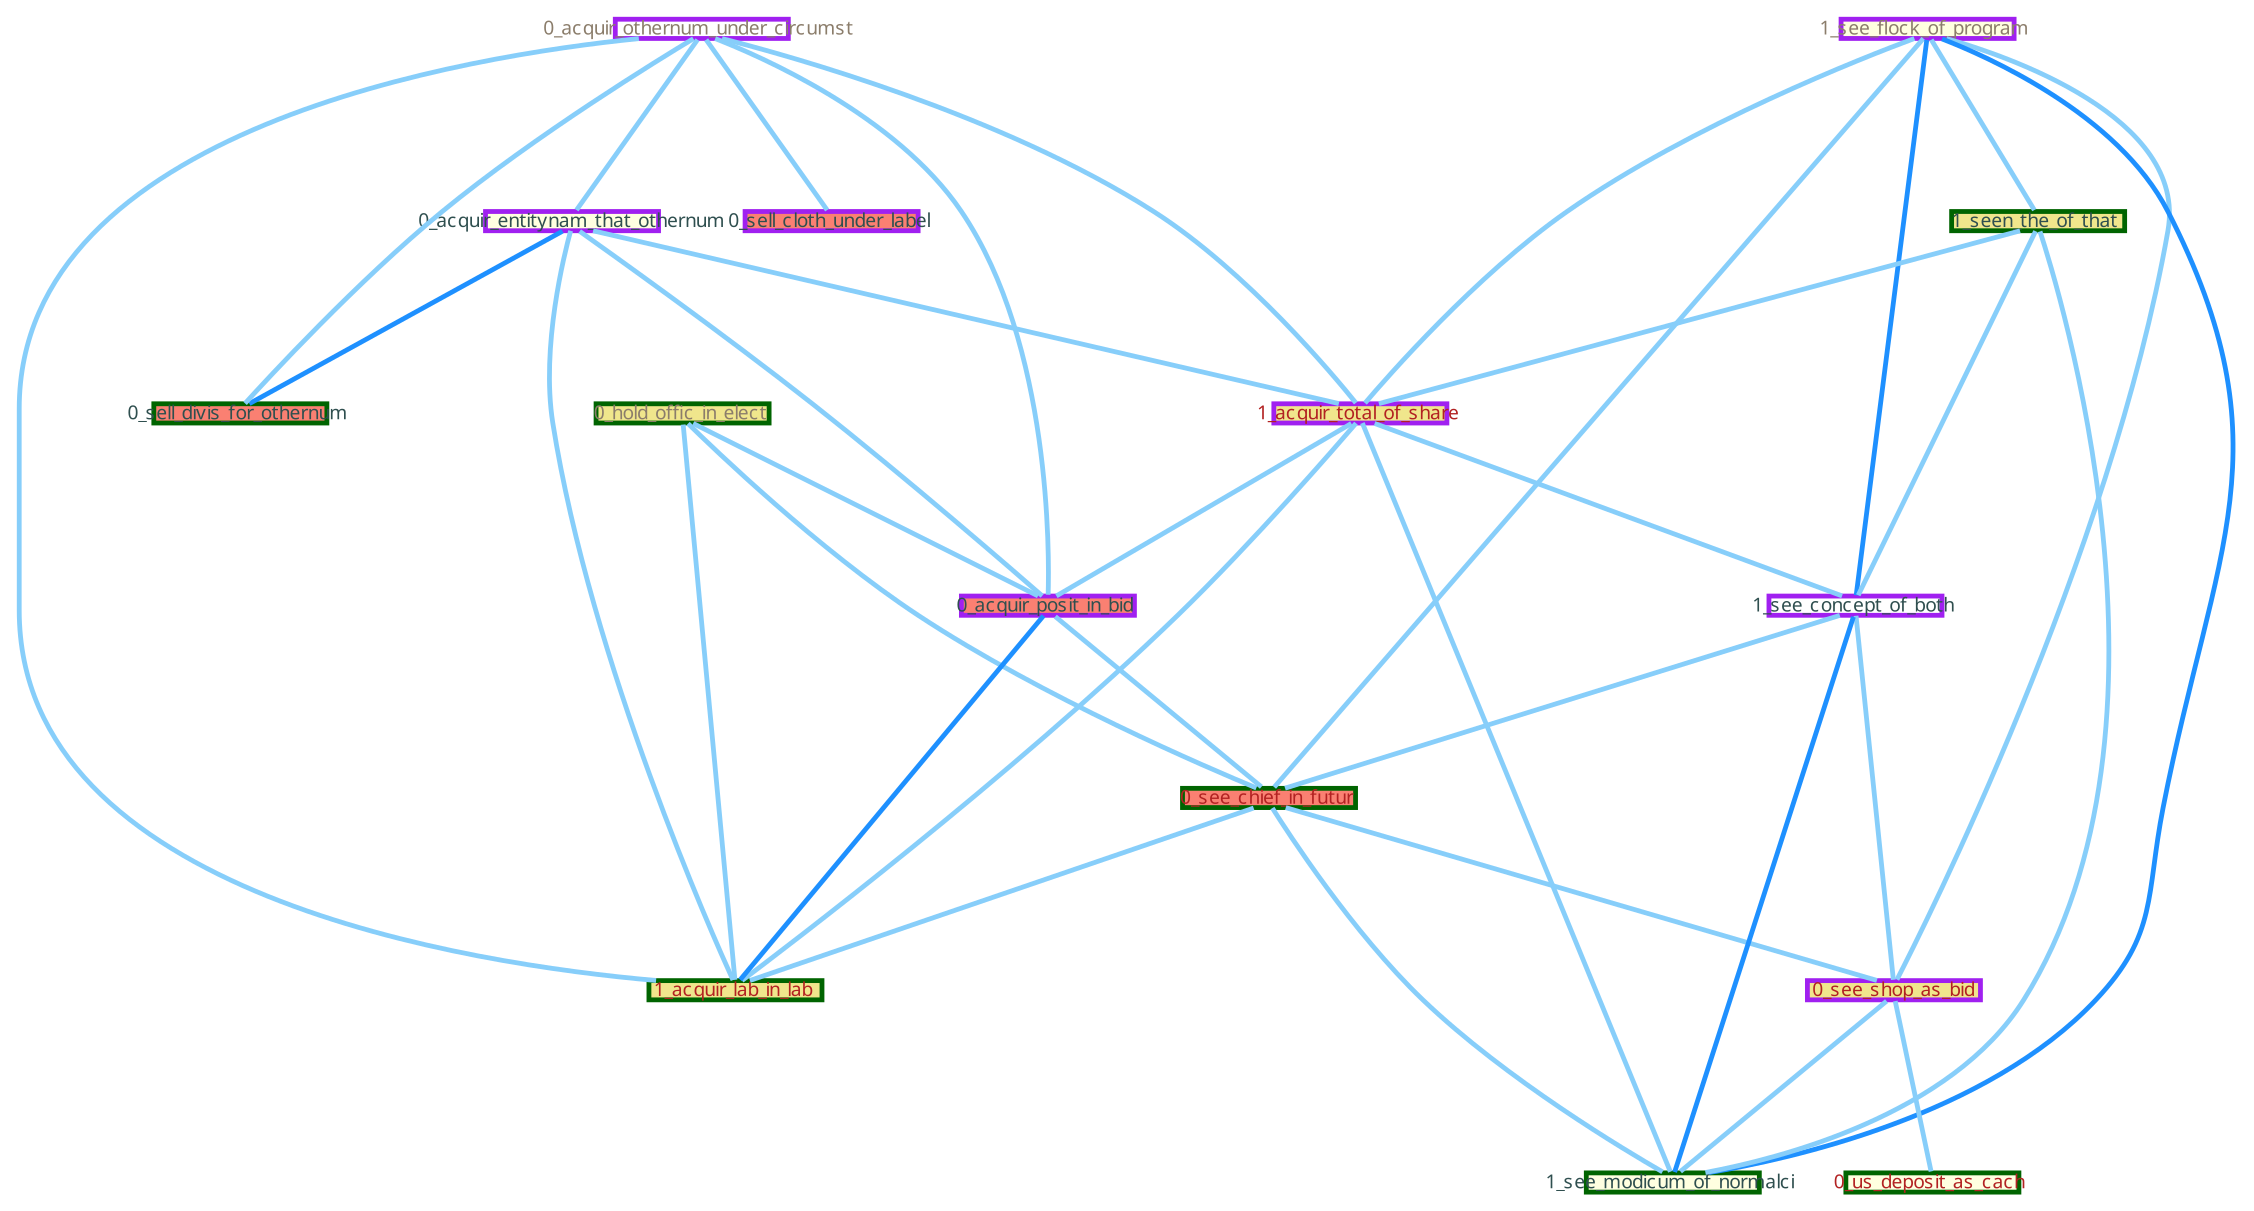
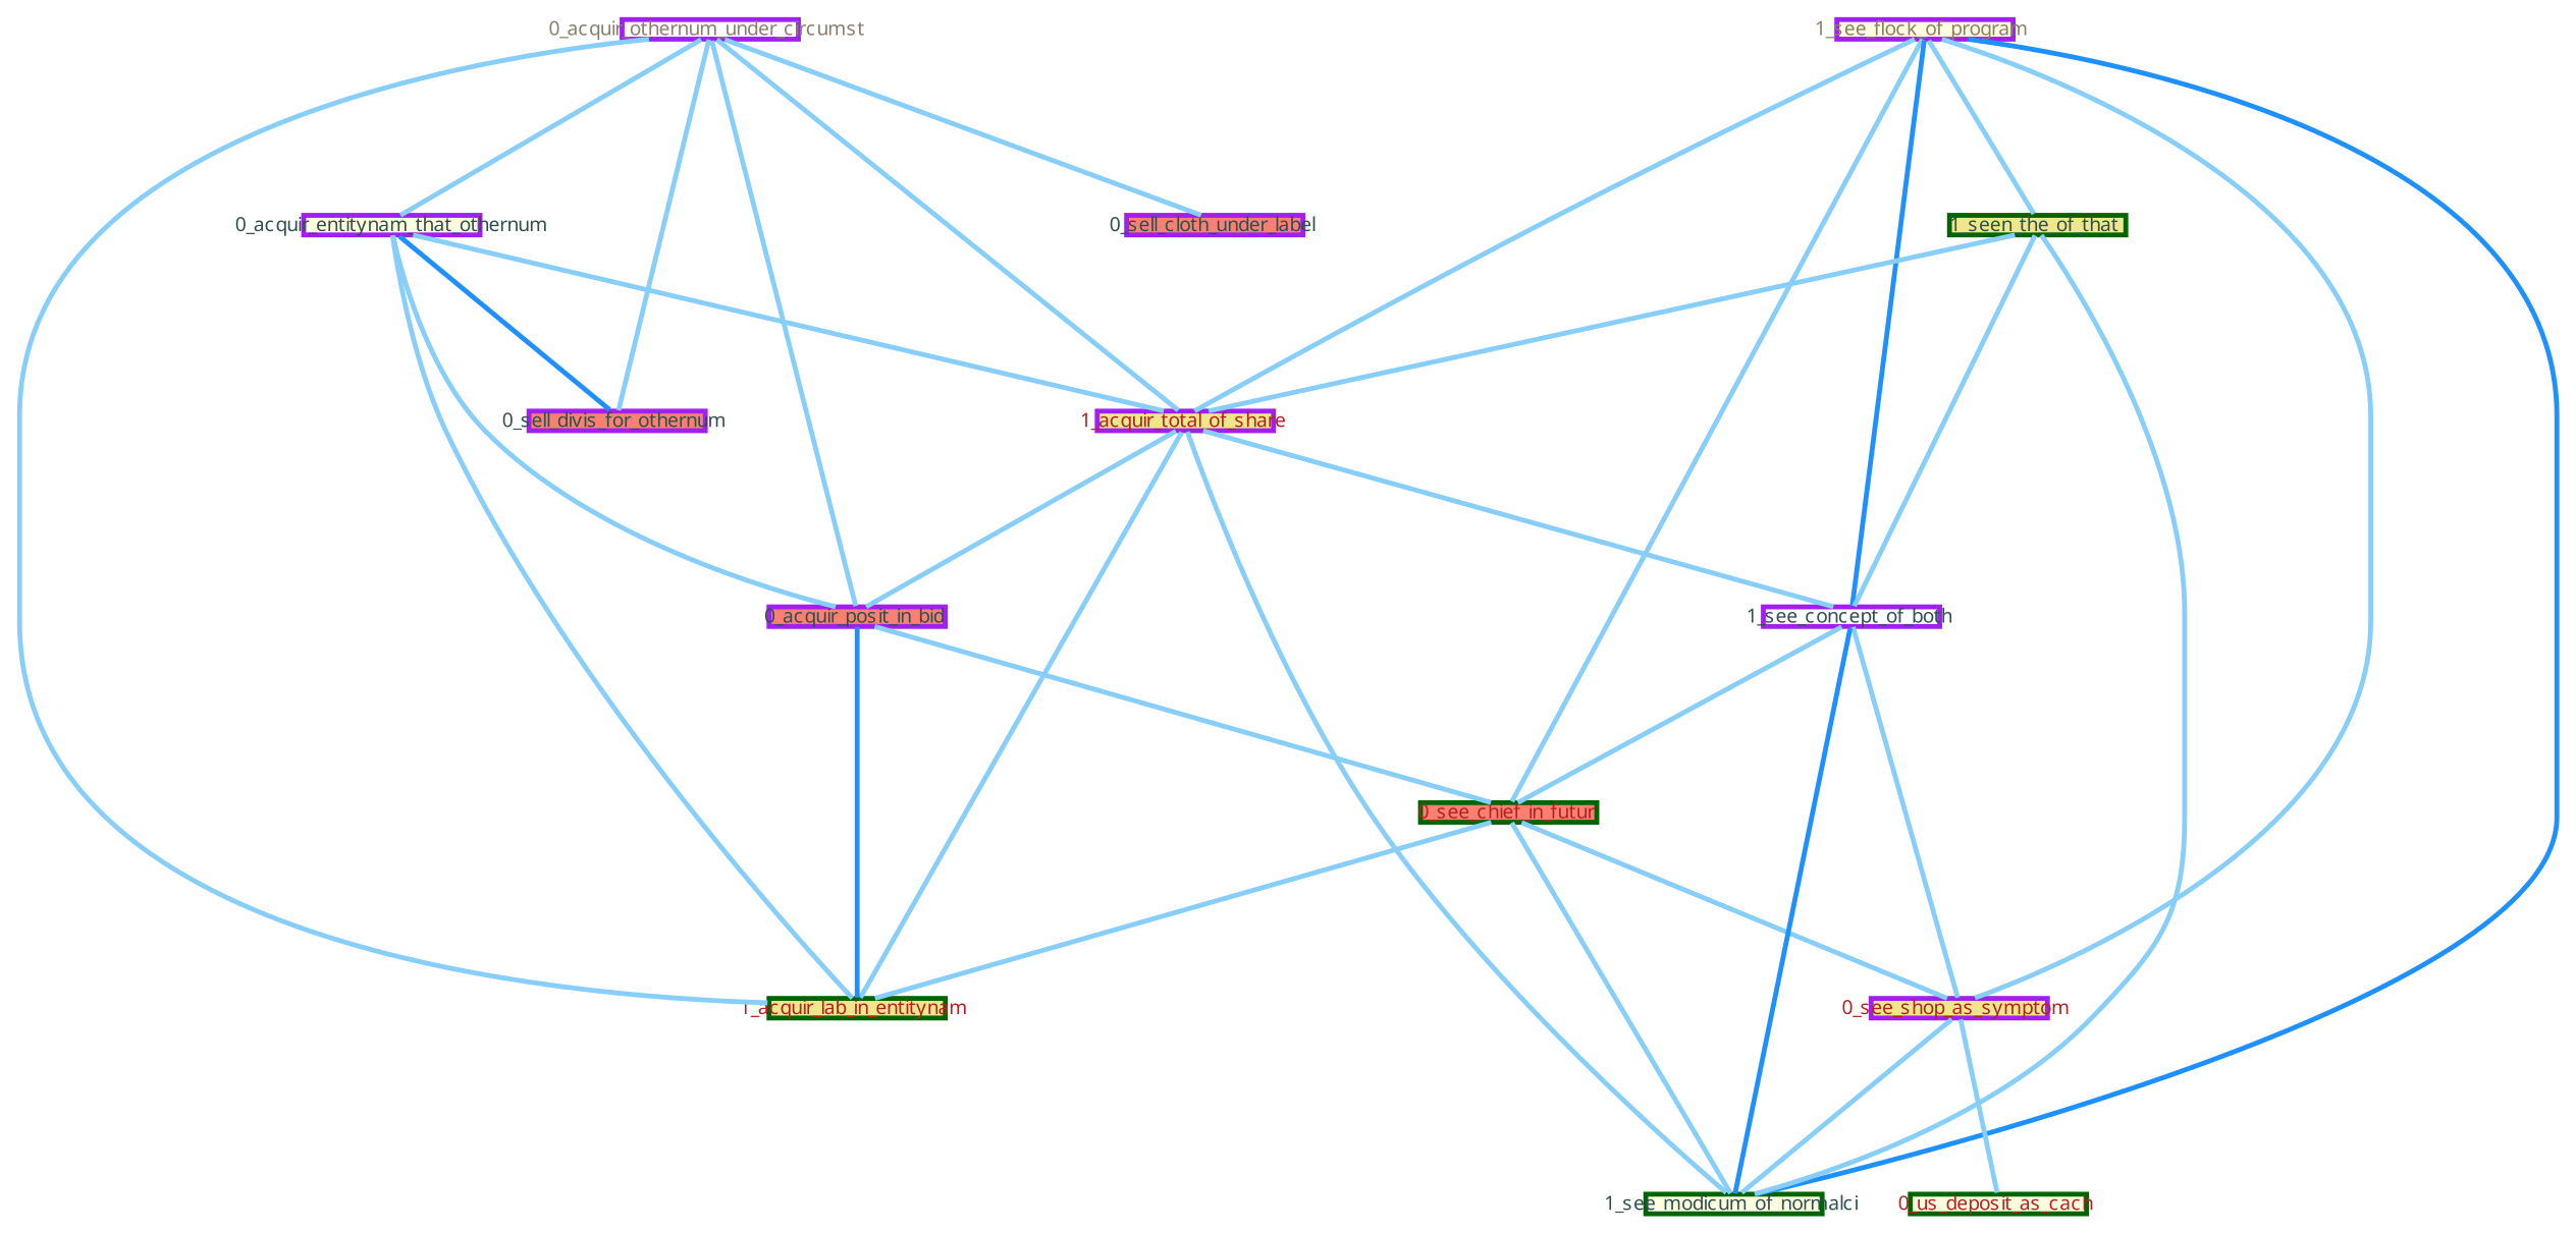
  graph {
    fontname="Noto Sans"
    node [color=purple fillcolor=khaki fixedsize=true fontcolor="#2f4f4f" fontname="Noto Sans" fontsize=4 shape=polygon style=filled]
    edge [color="#87cefa" fontname="Noto Sans" w=1]
    "0_acquir_othernum_under_circumst " [fillcolor=white fontcolor="#8b7d6b" height=.06 width=.5]
    "1_see_flock_of_program " [fillcolor=lightyellow fontcolor="#8b7d6b" height=.06 width=.5]
-   "0_hold_offic_in_elect " [color=darkgreen fontcolor="#8b7d6b" height=.06 width=.5]
    "1_acquir_total_of_share " [fontcolor="#b22222" height=.06 width=.5]
    "0_see_chief_in_futur " [color=darkgreen fillcolor=salmon fontcolor="#b22222" height=.06 width=.5]
-   "0_see_shop_as_symptom " [fontcolor="#b22222" height=.06 width=.5 label="0_see_shop_as_bid"]
-   "1_acquir_lab_in_entitynam " [color=darkgreen fontcolor="#b22222" height=.06 width=.5 label="1_acquir_lab_in_lab"]
+   "0_see_shop_as_symptom " [fontcolor="#b22222" height=.06 width=.5]
+   "1_acquir_lab_in_entitynam " [color=darkgreen fontcolor="#b22222" height=.06 width=.5]
    "0_us_deposit_as_cach " [color=darkgreen fillcolor=lightyellow fontcolor="#b22222" height=.06 width=.5]
    n9 [fillcolor=lightyellow height=.06 label="0_acquir_entitynam_that_othernum" width=.5]
    "0_sell_cloth_under_label " [fillcolor=salmon height=.06 width=.5]
    "0_acquir_posit_in_bid " [fillcolor=salmon height=.06 width=.5]
    "1_seen_the_of_that " [color=darkgreen height=.06 width=.5]
    "1_see_concept_of_both " [fillcolor=white height=.06 width=.5]
    "1_see_modicum_of_normalci " [color=darkgreen fillcolor=lightyellow height=.06 width=.5]
-   "0_sell_divis_for_othernum " [color=darkgreen fillcolor=salmon height=.06 width=.5]
+   "0_sell_divis_for_othernum " [fillcolor=salmon height=.06 width=.5]
    subgraph sub_1 {
      "0_acquir_othernum_under_circumst "
      "1_see_flock_of_program "
-     "0_hold_offic_in_elect "
    }
    subgraph sub_2 {
      "1_acquir_total_of_share "
      "0_see_chief_in_futur "
      "0_see_shop_as_symptom "
      "1_acquir_lab_in_entitynam "
      "0_us_deposit_as_cach "
    }
    "0_acquir_othernum_under_circumst " -- "1_acquir_total_of_share "
    "0_acquir_othernum_under_circumst " -- "1_acquir_lab_in_entitynam "
    "0_acquir_othernum_under_circumst " -- n9
    "0_acquir_othernum_under_circumst " -- "0_sell_cloth_under_label "
    "0_acquir_othernum_under_circumst " -- "0_acquir_posit_in_bid "
    "1_see_flock_of_program " -- "1_acquir_total_of_share "
    "1_see_flock_of_program " -- "0_see_chief_in_futur "
    "1_see_flock_of_program " -- "0_see_shop_as_symptom "
    "1_see_flock_of_program " -- "1_seen_the_of_that "
    "1_see_flock_of_program " -- "1_see_concept_of_both " [color="#1e90ff" w=2]
    "1_see_flock_of_program " -- "1_see_modicum_of_normalci " [color="#1e90ff" w=2]
-   "0_hold_offic_in_elect " -- "0_see_chief_in_futur "
-   "0_hold_offic_in_elect " -- "1_acquir_lab_in_entitynam "
-   "0_hold_offic_in_elect " -- "0_acquir_posit_in_bid "
    "1_acquir_total_of_share " -- "1_acquir_lab_in_entitynam "
    "1_acquir_total_of_share " -- "0_acquir_posit_in_bid "
    "1_acquir_total_of_share " -- "1_see_concept_of_both "
    "1_acquir_total_of_share " -- "1_see_modicum_of_normalci "
    "0_see_chief_in_futur " -- "0_see_shop_as_symptom "
    "0_see_chief_in_futur " -- "1_acquir_lab_in_entitynam "
    "0_see_chief_in_futur " -- "1_see_modicum_of_normalci "
    "0_see_shop_as_symptom " -- "0_us_deposit_as_cach "
    "0_see_shop_as_symptom " -- "1_see_modicum_of_normalci "
    n9 -- "1_acquir_total_of_share "
    n9 -- "1_acquir_lab_in_entitynam "
    n9 -- "0_acquir_posit_in_bid "
    n9 -- "0_sell_divis_for_othernum " [color="#1e90ff" w=2]
    "0_acquir_posit_in_bid " -- "0_see_chief_in_futur "
    "0_acquir_posit_in_bid " -- "1_acquir_lab_in_entitynam " [color="#1e90ff" w=2]
    "1_seen_the_of_that " -- "1_acquir_total_of_share "
    "1_seen_the_of_that " -- "1_see_concept_of_both "
    "1_seen_the_of_that " -- "1_see_modicum_of_normalci "
    "1_see_concept_of_both " -- "0_see_chief_in_futur "
    "1_see_concept_of_both " -- "0_see_shop_as_symptom "
    "1_see_concept_of_both " -- "1_see_modicum_of_normalci " [color="#1e90ff" w=2]
    "0_sell_divis_for_othernum " -- "0_acquir_othernum_under_circumst "
  }
